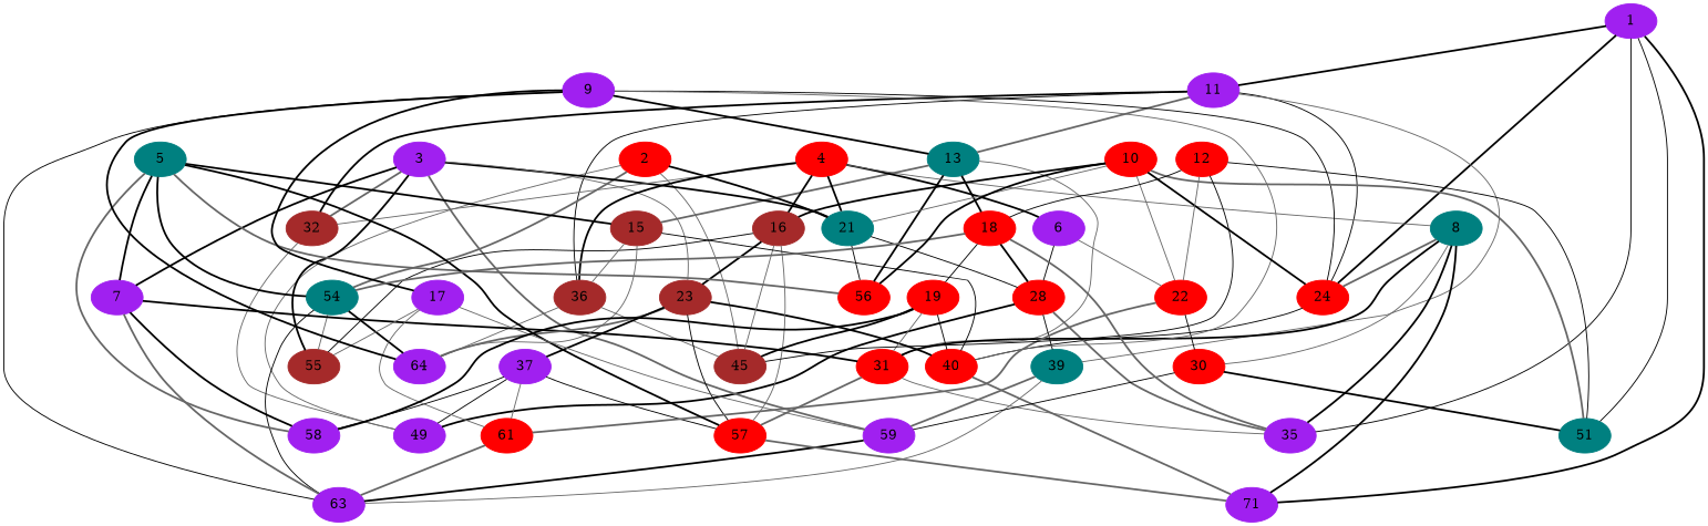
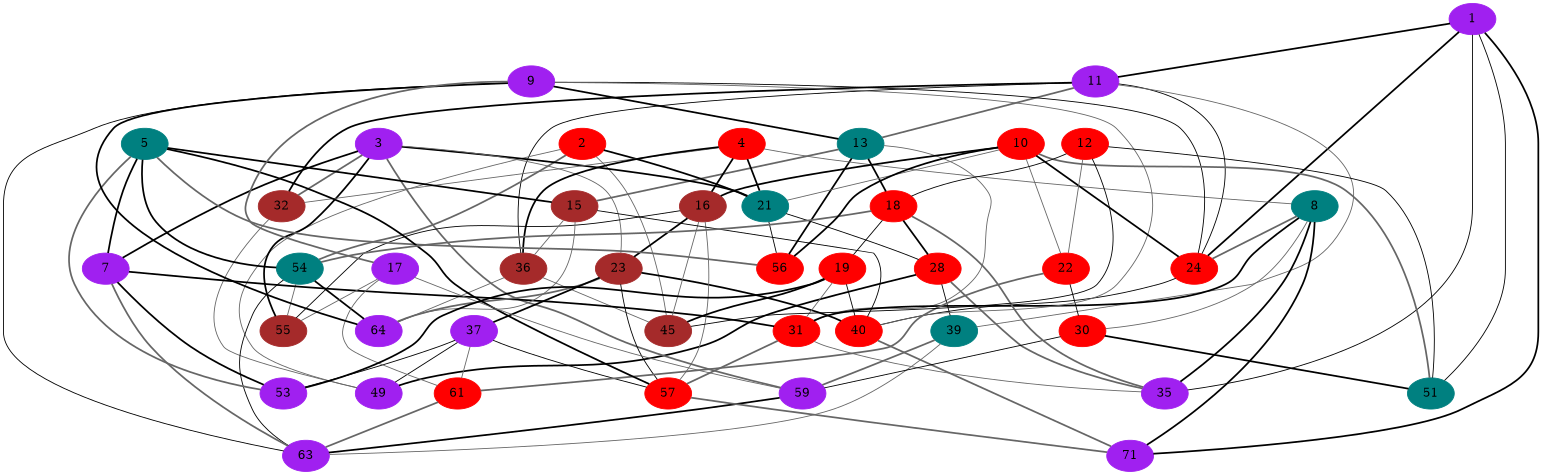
  graph {
    node [color=purple style=filled]
    edge [color=black style=bold]
    1 [super="+52"]
    11 [super="+26"]
    24 [color=red super="+25"]
    35 [super="+58"]
    51 [color=teal]
    n6 [label=71]
    32 [color=brown]
    36 [color=brown super="+73"]
    13 [color=teal super="+69"]
    39 [color=teal]
    40 [color=red super="+75"]
    21 [color=teal super="+41"]
    56 [color=red]
    28 [color=red super="+76"]
    2 [color=red]
    45 [color=brown super="+60"]
    49
    54 [color=teal super="+68"]
    55 [color=brown]
    63 [super="+71"]
    64 [super="+70"]
    3 [super="+34"]
    7 [super="+44"]
    23 [color=brown super="+27"]
    59 [super="+65"]
-   53 [label=58]
+   53
    31 [color=red super="+47"]
    57 [color=red super="+67"]
    37 [super="+62"]
    4 [color=red super="+38"]
-   6
    8 [color=teal super="+48"]
    16 [color=brown super="+33"]
    22 [color=red super="+74"]
    30 [color=red super="+66"]
    5 [color=teal super="+14"]
    15 [color=brown super="+43"]
    17 [super="+29"]
    61 [color=red]
    9 [super="+20"]
    18 [color=red super="+46"]
    10 [color=red super="+42"]
    19 [color=red super="+50"]
    12 [color=red]
    1 -- 11
    1 -- 24
    1 -- 35 [style=solid weight=2]
    1 -- 51 [style=solid]
    1 -- n6
    11 -- 24 [style=solid]
    11 -- 32
    11 -- 36 [style=solid]
    11 -- 13 [color=gray40]
    11 -- 39 [color=gray40 style=solid]
    24 -- 40 [style=solid]
    32 -- 49 [color=gray40 style=solid]
    36 -- 45 [color=gray40 style=solid]
    36 -- 64 [color=gray40 style=solid]
    13 -- 56
    13 -- 31 [color=gray40 style=solid]
    13 -- 15 [color=gray40]
    13 -- 18
    39 -- 63 [color=gray40 style=solid]
    39 -- 59 [color=gray40]
    40 -- n6 [color=gray40]
    21 -- 56 [style=solid]
    21 -- 28 [style=solid]
    28 -- 35 [color=gray40]
    28 -- 39 [style=solid]
    28 -- 49
    2 -- 21
    2 -- 45 [color=gray40 style=solid]
    2 -- 49 [color=gray40 style=solid]
    2 -- 54 [color=gray40]
    54 -- 55 [color=gray40 style=solid]
    54 -- 63 [style=solid]
    54 -- 64
    3 -- 32 [color=gray40]
    3 -- 21
    3 -- 55
    3 -- 7
    3 -- 23 [color=gray40 style=solid]
    3 -- 59 [color=gray40]
    7 -- 63 [color=gray40]
    7 -- 53
    7 -- 31
    23 -- 40
    23 -- 64 [color=gray40]
    23 -- 57 [style=solid]
    23 -- 37
    59 -- 63
    31 -- 35 [color=gray40 style=solid]
    31 -- 57 [color=gray40]
    57 -- n6 [color=gray40]
    37 -- 49 [style=solid]
    37 -- 53 [style=solid]
    37 -- 57 [style=solid]
    37 -- 61 [color=gray40 style=solid]
    4 -- 32 [color=gray40 style=solid]
    4 -- 36
    4 -- 21
-   4 -- 6
    4 -- 8 [color=gray40 style=solid]
    4 -- 16
-   6 -- 28 [style=solid]
-   6 -- 22 [color=gray40 style=solid]
    8 -- 24 [color=gray40]
    8 -- 35
    8 -- n6
    8 -- 31
    8 -- 30 [color=gray40 style=solid]
    16 -- 45 [color=gray40 style=solid]
    16 -- 55 [style=solid]
    16 -- 23
    16 -- 57 [color=gray40 style=solid]
    22 -- 30 [style=solid weight=2]
    22 -- 61 [color=gray40]
    30 -- 51
    30 -- 59 [style=solid weight=2]
    5 -- 56 [color=gray40]
    5 -- 54
    5 -- 7
    5 -- 53 [color=gray40]
    5 -- 57
    5 -- 15
    15 -- 36 [color=gray40 style=solid weight=2]
    15 -- 40 [style=solid]
    15 -- 64 [color=gray40 style=solid]
    17 -- 55 [color=gray40 style=solid]
    17 -- 59 [color=gray40 style=solid]
    17 -- 61 [color=gray40 style=solid]
    61 -- 63 [color=gray40]
    9 -- 24 [style=solid]
    9 -- 13
    9 -- 40 [color=gray40 style=solid]
    9 -- 63 [style=solid]
    9 -- 64
-   9 -- 17
+   9 -- 17 [color=gray40]
    18 -- 35 [color=gray40]
    18 -- 28
    18 -- 54 [color=gray40]
    18 -- 19 [style=solid]
    10 -- 24
    10 -- 51 [color=gray40]
    10 -- 21 [color=gray40 style=solid]
    10 -- 56
    10 -- 16
    10 -- 22 [color=gray40 style=solid]
    19 -- 40 [style=solid]
    19 -- 45 [weight=2]
    19 -- 53
    19 -- 31 [color=gray40 style=solid]
    12 -- 51 [style=solid]
    12 -- 45 [style=solid]
    12 -- 22 [color=gray40 style=solid]
    12 -- 18 [style=solid]
  }
